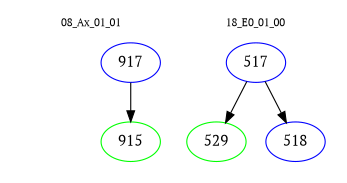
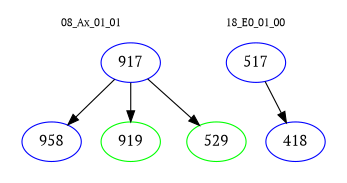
  digraph {
    fontname="PT Serif"
    node [color=blue fontname="PT Serif"]
    edge [color=black fontname="PT Serif"]
    n1 [label=917]
-   n3 [color=green label=915]
+   n2 [label=958]
+   n3 [color=green label=919]
    n4 [label=517]
-   n5 [label=518]
+   n5 [label=418]
    n6 [color=green label=529]
    subgraph cluster_1 {
      color=white
      fontsize=10
      label="08_Ax_01_01"
      n1
+     n2
      n3
    }
    subgraph cluster_2 {
      color=white
      fontsize=10
      label="18_E0_01_00"
      n4
      n5
      n6
    }
+   n1 -> n2
    n1 -> n3
    n4 -> n5
-   n4 -> n6
+   n1 -> n6
  }
